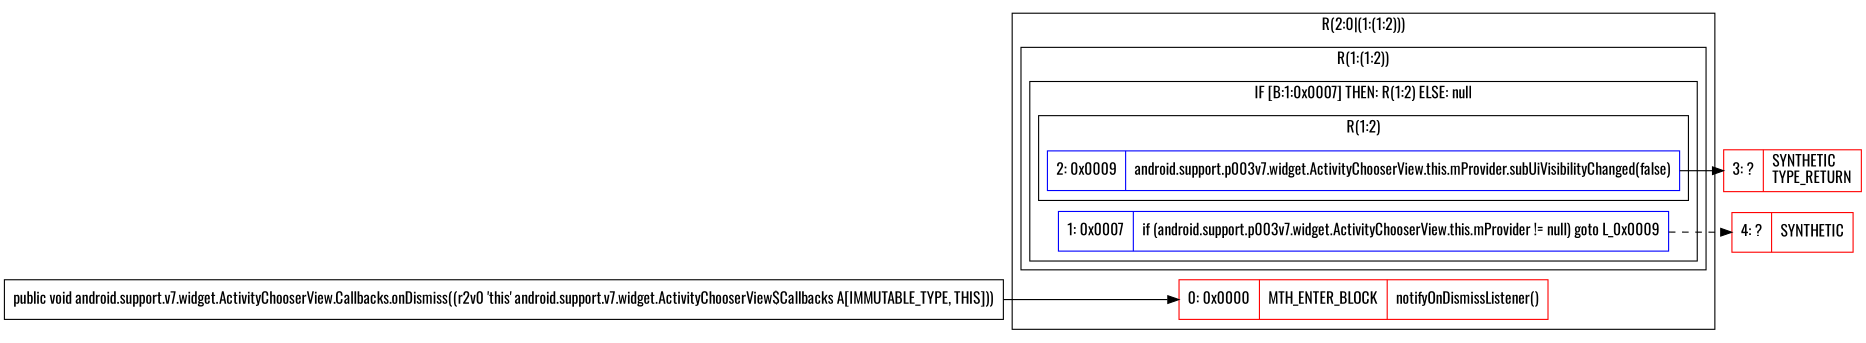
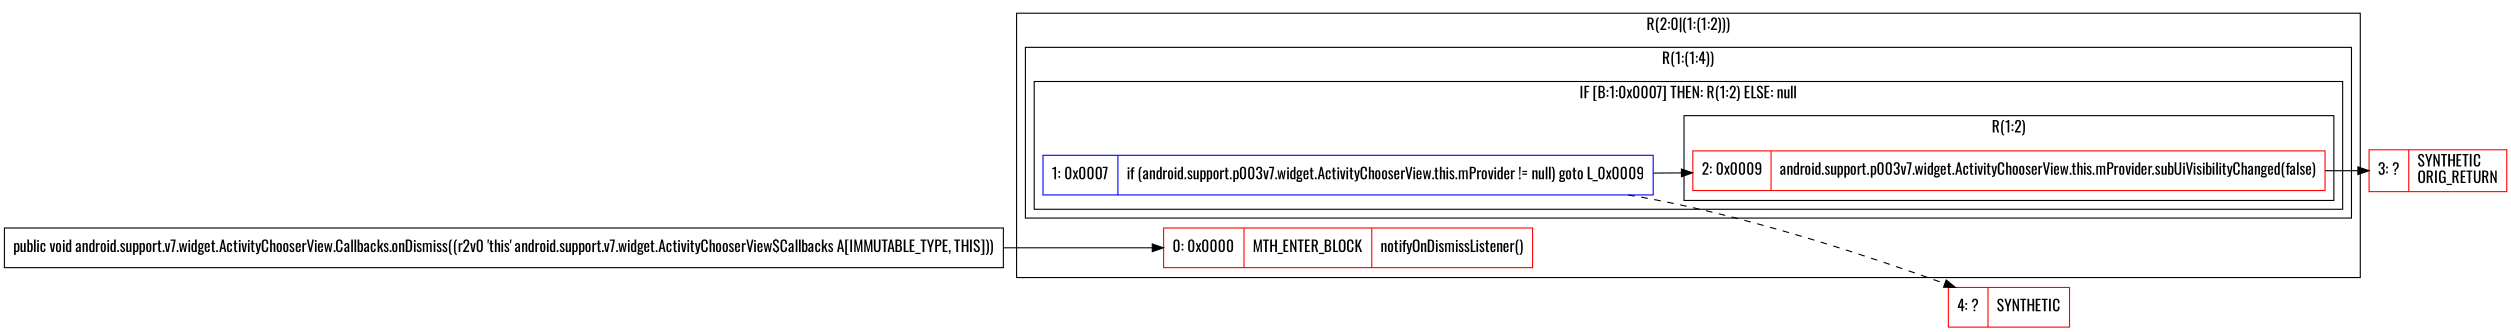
  digraph {
    fontname=Oswald
    rankdir=LR
    node [color=red fontname=Oswald shape=record]
    edge [fontname=Oswald]
-   n1 [color=blue label="{2\:\ 0x0009|android.support.p003v7.widget.ActivityChooserView.this.mProvider.subUiVisibilityChanged(false)\l}"]
+   n1 [label="{2\:\ 0x0009|android.support.p003v7.widget.ActivityChooserView.this.mProvider.subUiVisibilityChanged(false)\l}"]
    n2 [color=blue label="{1\:\ 0x0007|if (android.support.p003v7.widget.ActivityChooserView.this.mProvider != null) goto L_0x0009\l}"]
    n3 [label="{0\:\ 0x0000|MTH_ENTER_BLOCK\l|notifyOnDismissListener()\l}"]
-   n4 [label="{3\:\ ?|SYNTHETIC\lTYPE_RETURN\l}"]
+   n4 [label="{3\:\ ?|SYNTHETIC\lORIG_RETURN\l}"]
    n5 [label="{4\:\ ?|SYNTHETIC\l}"]
    n6 [label="{public void android.support.v7.widget.ActivityChooserView.Callbacks.onDismiss((r2v0 'this' android.support.v7.widget.ActivityChooserView$Callbacks A[IMMUTABLE_TYPE, THIS])) }" color=""]
    subgraph cluster_1 {
      label="R(2:0|(1:(1:2)))"
      n3
      subgraph cluster_2 {
-       label="R(1:(1:2))"
+       label="R(1:(1:4))"
        subgraph cluster_3 {
          label="IF [B:1:0x0007] THEN: R(1:2) ELSE: null"
          n2
          subgraph cluster_4 {
            label="R(1:2)"
            n1
          }
        }
      }
    }
    n1 -> n4
+   n2 -> n1
    n2 -> n5 [style=dashed]
    n6 -> n3
  }
